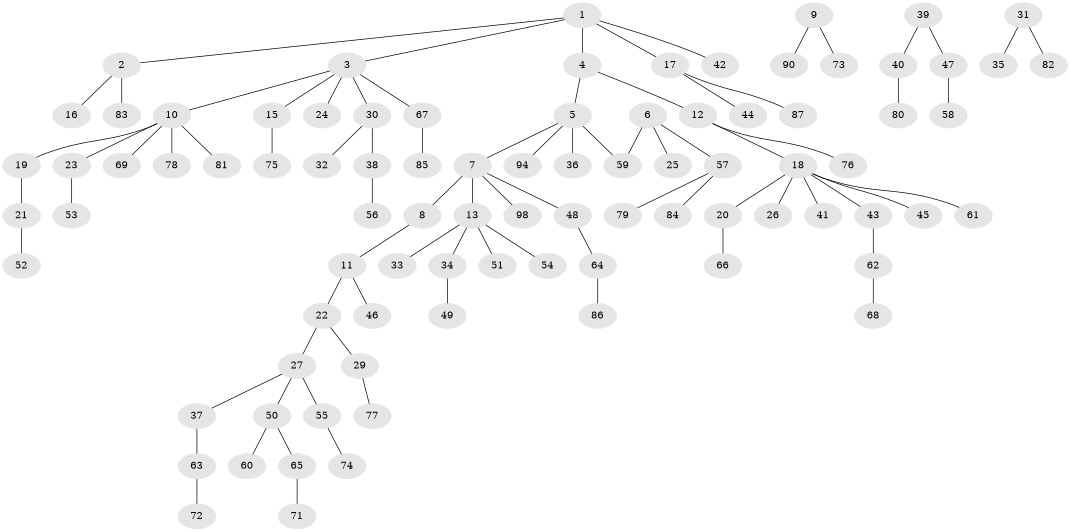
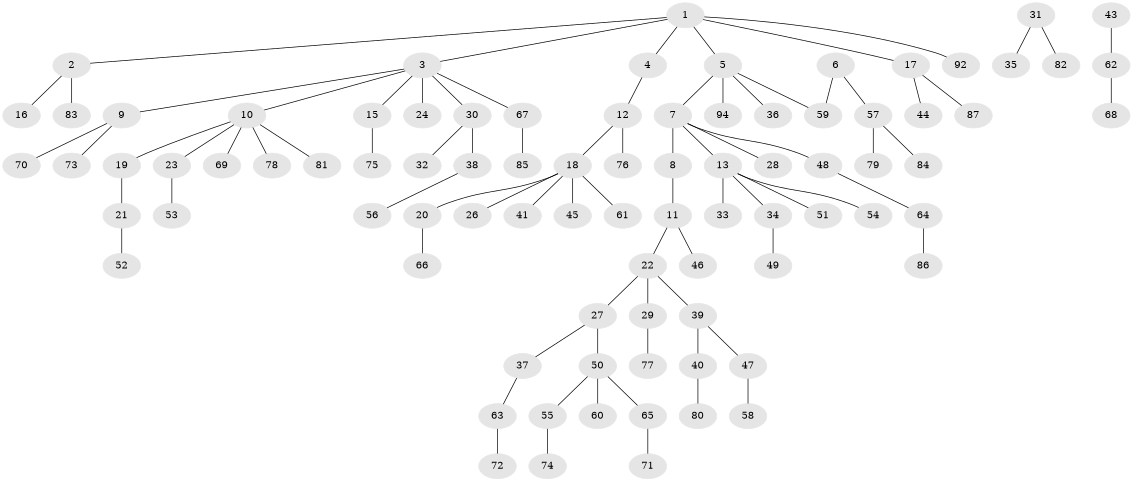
  graph {
    node [color=gray90 style=filled]
    1
    2
    3
    4
    5
    17
-   42
+   42 [label=92]
    16
    83
    9
    10
    15
    24
    30
    67
    12
    7
    n18 [label=94]
    36
    59
    44
    87
-   70 [label=90]
+   70
    73
    19
    23
    69
    78
    81
    75
    32
    38
    85
    18
    76
    6
-   25
    57
    8
    13
-   28 [label=98]
+   28
    48
    79
    84
    11
    33
    34
    51
    54
    64
    22
    46
    21
    53
    27
    29
    39
    31
    35
    82
    20
    26
    41
    43
    45
    61
    49
    66
    62
    52
    37
    50
    77
    40
    47
    63
    55
    60
    65
    56
    72
    80
    58
    68
    86
    74
    71
    1 -- 2
    1 -- 3
    1 -- 4
-   4 -- 5
+   1 -- 5
    1 -- 17
    1 -- 42
    2 -- 16
    2 -- 83
+   3 -- 9
    3 -- 10
    3 -- 15
    3 -- 24
    3 -- 30
    3 -- 67
    4 -- 12
    5 -- 7
    5 -- n18
    5 -- 36
    5 -- 59
    17 -- 44
    17 -- 87
    9 -- 70
    9 -- 73
    10 -- 19
    10 -- 23
    10 -- 69
    10 -- 78
    10 -- 81
    15 -- 75
    30 -- 32
    30 -- 38
    67 -- 85
    12 -- 18
    12 -- 76
    7 -- 8
    7 -- 13
    7 -- 28
    7 -- 48
    19 -- 21
    23 -- 53
    38 -- 56
    18 -- 20
    18 -- 26
    18 -- 41
-   18 -- 43
    18 -- 45
    18 -- 61
    6 -- 59
-   6 -- 25
    6 -- 57
    57 -- 79
    57 -- 84
    8 -- 11
    13 -- 33
    13 -- 34
    13 -- 51
    13 -- 54
    48 -- 64
    11 -- 22
    11 -- 46
    34 -- 49
    64 -- 86
    22 -- 27
    22 -- 29
+   22 -- 39
    21 -- 52
    27 -- 37
    27 -- 50
    29 -- 77
    39 -- 40
    39 -- 47
    31 -- 35
    31 -- 82
    20 -- 66
    43 -- 62
    62 -- 68
    37 -- 63
-   27 -- 55
+   50 -- 55
    50 -- 60
    50 -- 65
    40 -- 80
    47 -- 58
    63 -- 72
    55 -- 74
    65 -- 71
  }
